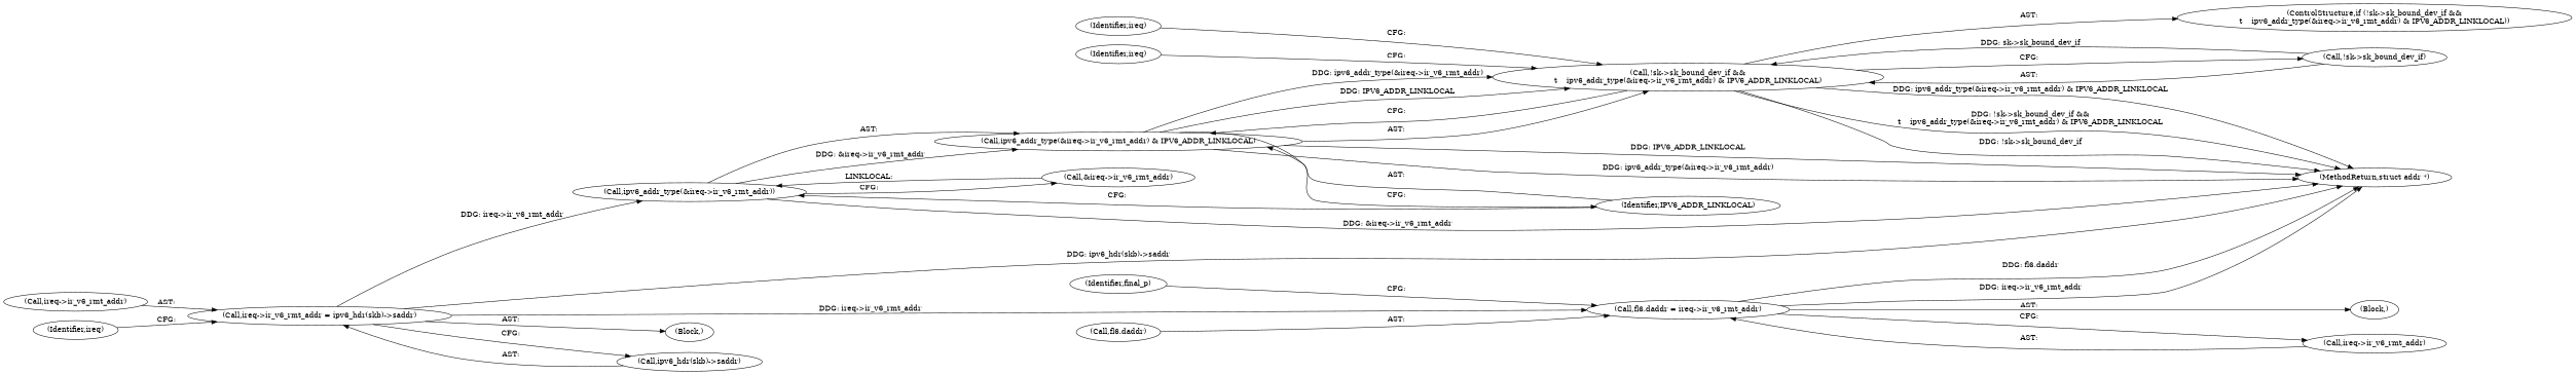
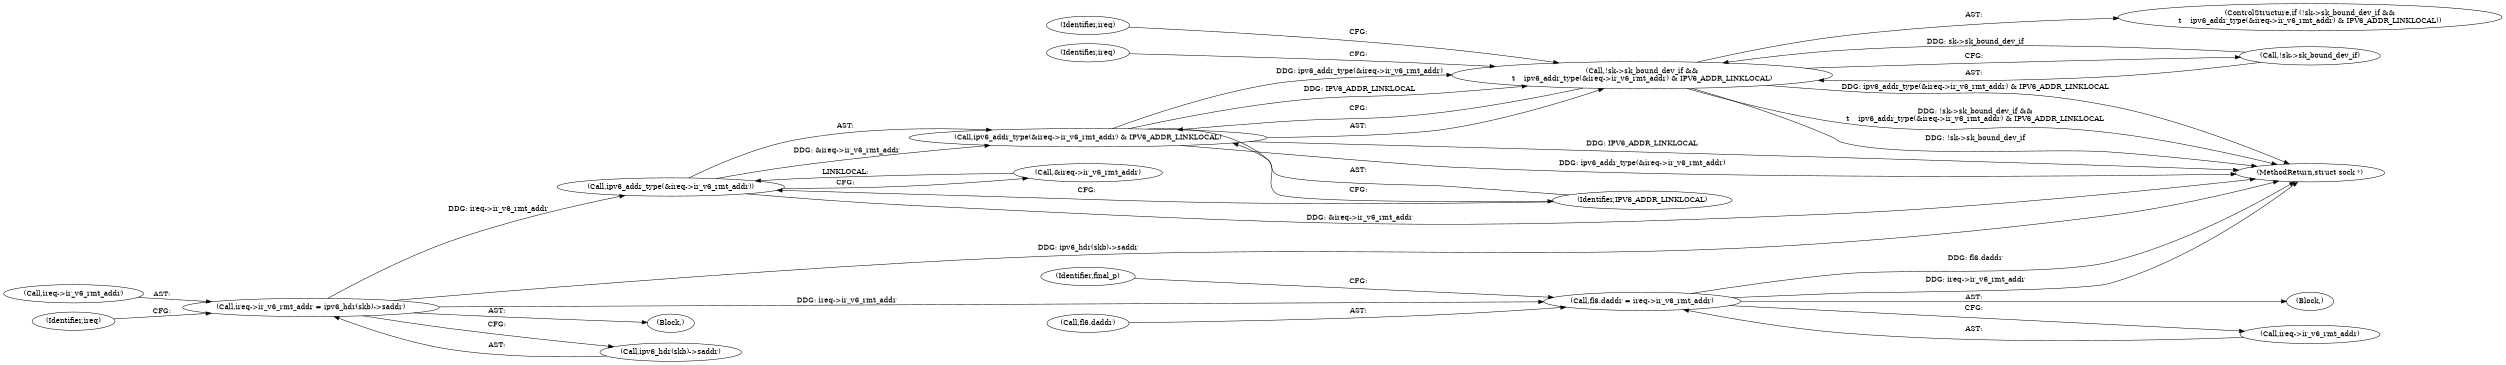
  digraph {
    rankdir=LR
    n1 [label="(Call,ipv6_addr_type(&ireq->ir_v6_rmt_addr))"]
    n2 [label="(Call,ipv6_addr_type(&ireq->ir_v6_rmt_addr) & IPV6_ADDR_LINKLOCAL)"]
-   n3 [label="(MethodReturn,struct addr *)"]
+   n3 [label="(MethodReturn,struct sock *)"]
    n4 [label="(Call,&ireq->ir_v6_rmt_addr)"]
    n5 [label="(Call,!sk->sk_bound_dev_if &&\n\t    ipv6_addr_type(&ireq->ir_v6_rmt_addr) & IPV6_ADDR_LINKLOCAL)"]
    n6 [label="(Identifier,IPV6_ADDR_LINKLOCAL)"]
    n7 [label="(Call,fl6.daddr = ireq->ir_v6_rmt_addr)"]
    n8 [label="(Call,ireq->ir_v6_rmt_addr)"]
    n9 [label="(Block,)"]
    n10 [label="(Call,ireq->ir_v6_rmt_addr = ipv6_hdr(skb)->saddr)"]
    n11 [label="(Block,)"]
    n12 [label="(Call,ipv6_hdr(skb)->saddr)"]
    n13 [label="(ControlStructure,if (!sk->sk_bound_dev_if &&\n\t    ipv6_addr_type(&ireq->ir_v6_rmt_addr) & IPV6_ADDR_LINKLOCAL))"]
    n14 [label="(Call,!sk->sk_bound_dev_if)"]
    n15 [label="(Identifier,ireq)"]
    n16 [label="(Call,ireq->ir_v6_rmt_addr)"]
    n17 [label="(Identifier,ireq)"]
    n18 [label="(Call,fl6.daddr)"]
    n19 [label="(Identifier,final_p)"]
    n20 [label="(Identifier,ireq)"]
    n1 -> n2 [label="AST: "]
    n1 -> n2 [label="DDG: &ireq->ir_v6_rmt_addr"]
    n1 -> n3 [label="DDG: &ireq->ir_v6_rmt_addr"]
    n1 -> n4 [label="CFG: "]
    n2 -> n3 [label="DDG: IPV6_ADDR_LINKLOCAL"]
    n2 -> n3 [label="DDG: ipv6_addr_type(&ireq->ir_v6_rmt_addr)"]
    n2 -> n5 [label="AST: "]
    n2 -> n5 [label="DDG: ipv6_addr_type(&ireq->ir_v6_rmt_addr)"]
    n2 -> n5 [label="DDG: IPV6_ADDR_LINKLOCAL"]
    n2 -> n6 [label="CFG: "]
    n4 -> n1 [label="LINKLOCAL: "]
    n5 -> n2 [label="CFG: "]
    n5 -> n3 [label="DDG: ipv6_addr_type(&ireq->ir_v6_rmt_addr) & IPV6_ADDR_LINKLOCAL"]
    n5 -> n3 [label="DDG: !sk->sk_bound_dev_if &&\n\t    ipv6_addr_type(&ireq->ir_v6_rmt_addr) & IPV6_ADDR_LINKLOCAL"]
    n5 -> n3 [label="DDG: !sk->sk_bound_dev_if"]
    n5 -> n13 [label="AST: "]
    n5 -> n14 [label="CFG: "]
    n6 -> n1 [label="CFG: "]
    n6 -> n2 [label="AST: "]
    n7 -> n3 [label="DDG: fl6.daddr"]
    n7 -> n3 [label="DDG: ireq->ir_v6_rmt_addr"]
    n7 -> n8 [label="CFG: "]
    n7 -> n9 [label="AST: "]
    n8 -> n7 [label="AST: "]
    n10 -> n1 [label="DDG: ireq->ir_v6_rmt_addr"]
    n10 -> n3 [label="DDG: ipv6_hdr(skb)->saddr"]
    n10 -> n7 [label="DDG: ireq->ir_v6_rmt_addr"]
    n10 -> n11 [label="AST: "]
    n10 -> n12 [label="CFG: "]
    n12 -> n10 [label="AST: "]
    n14 -> n5 [label="AST: "]
    n14 -> n5 [label="DDG: sk->sk_bound_dev_if"]
    n15 -> n5 [label="CFG: "]
    n16 -> n10 [label="AST: "]
    n17 -> n10 [label="CFG: "]
    n18 -> n7 [label="AST: "]
    n19 -> n7 [label="CFG: "]
    n20 -> n5 [label="CFG: "]
  }
